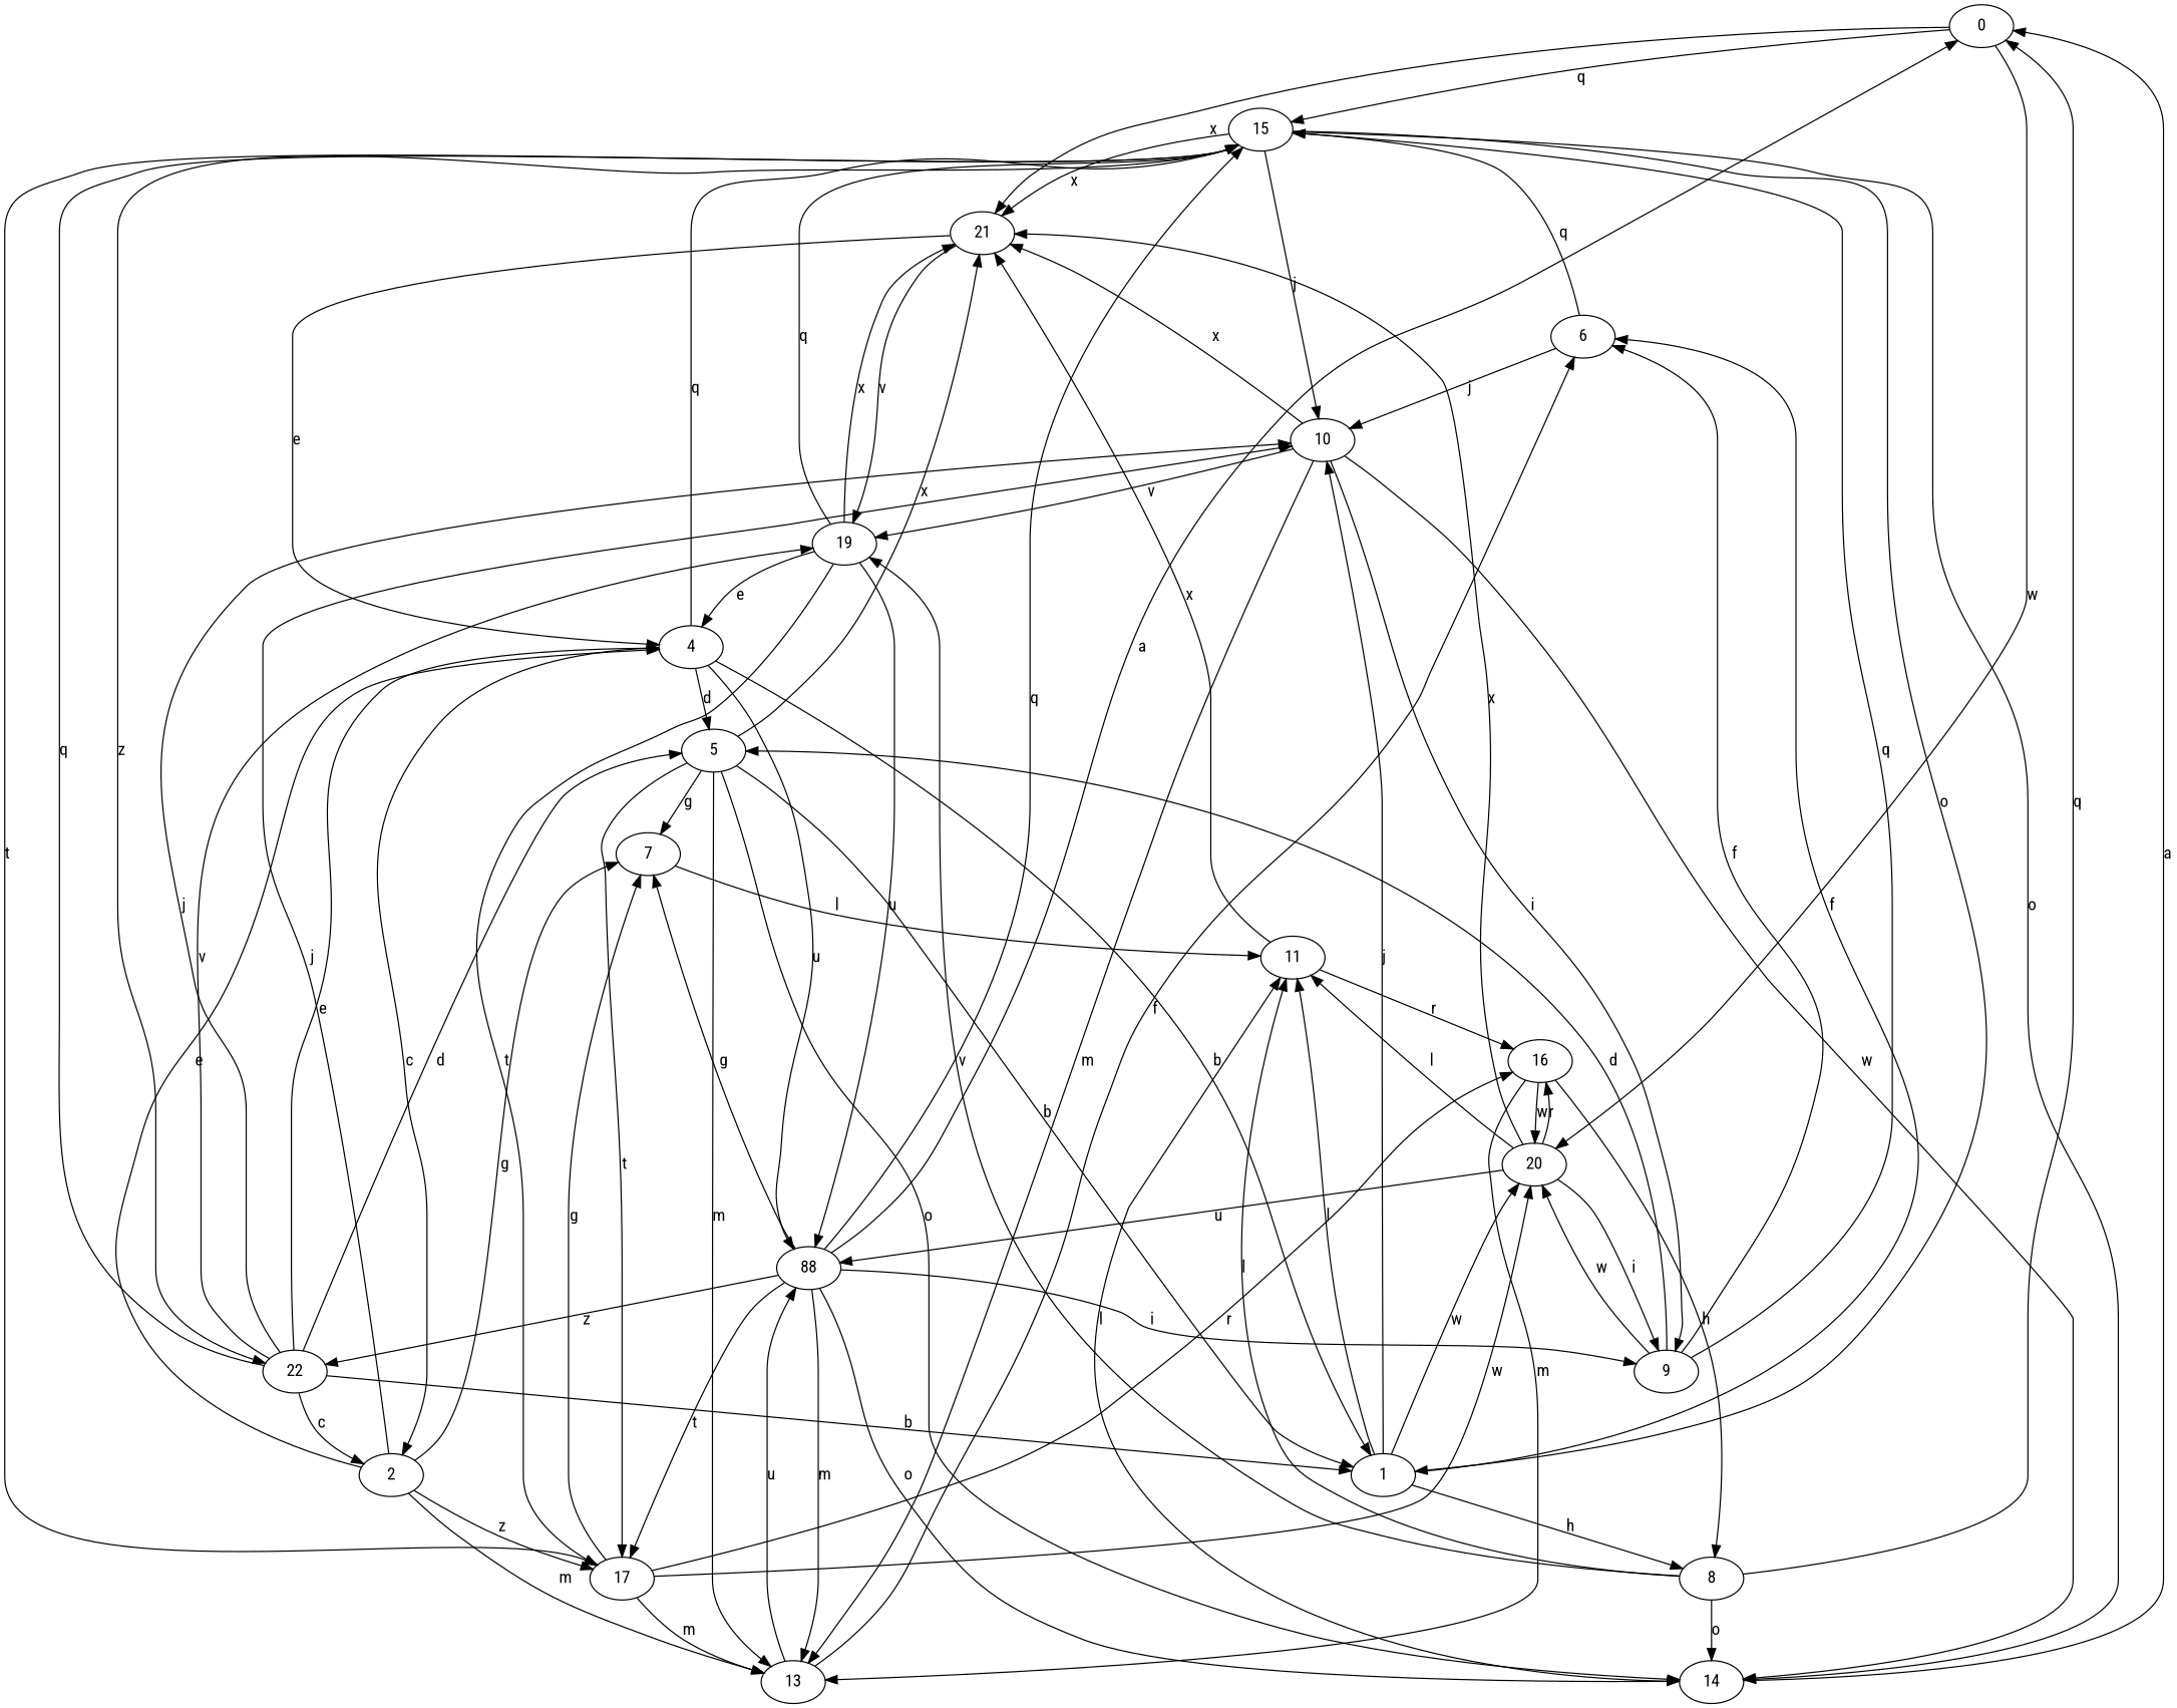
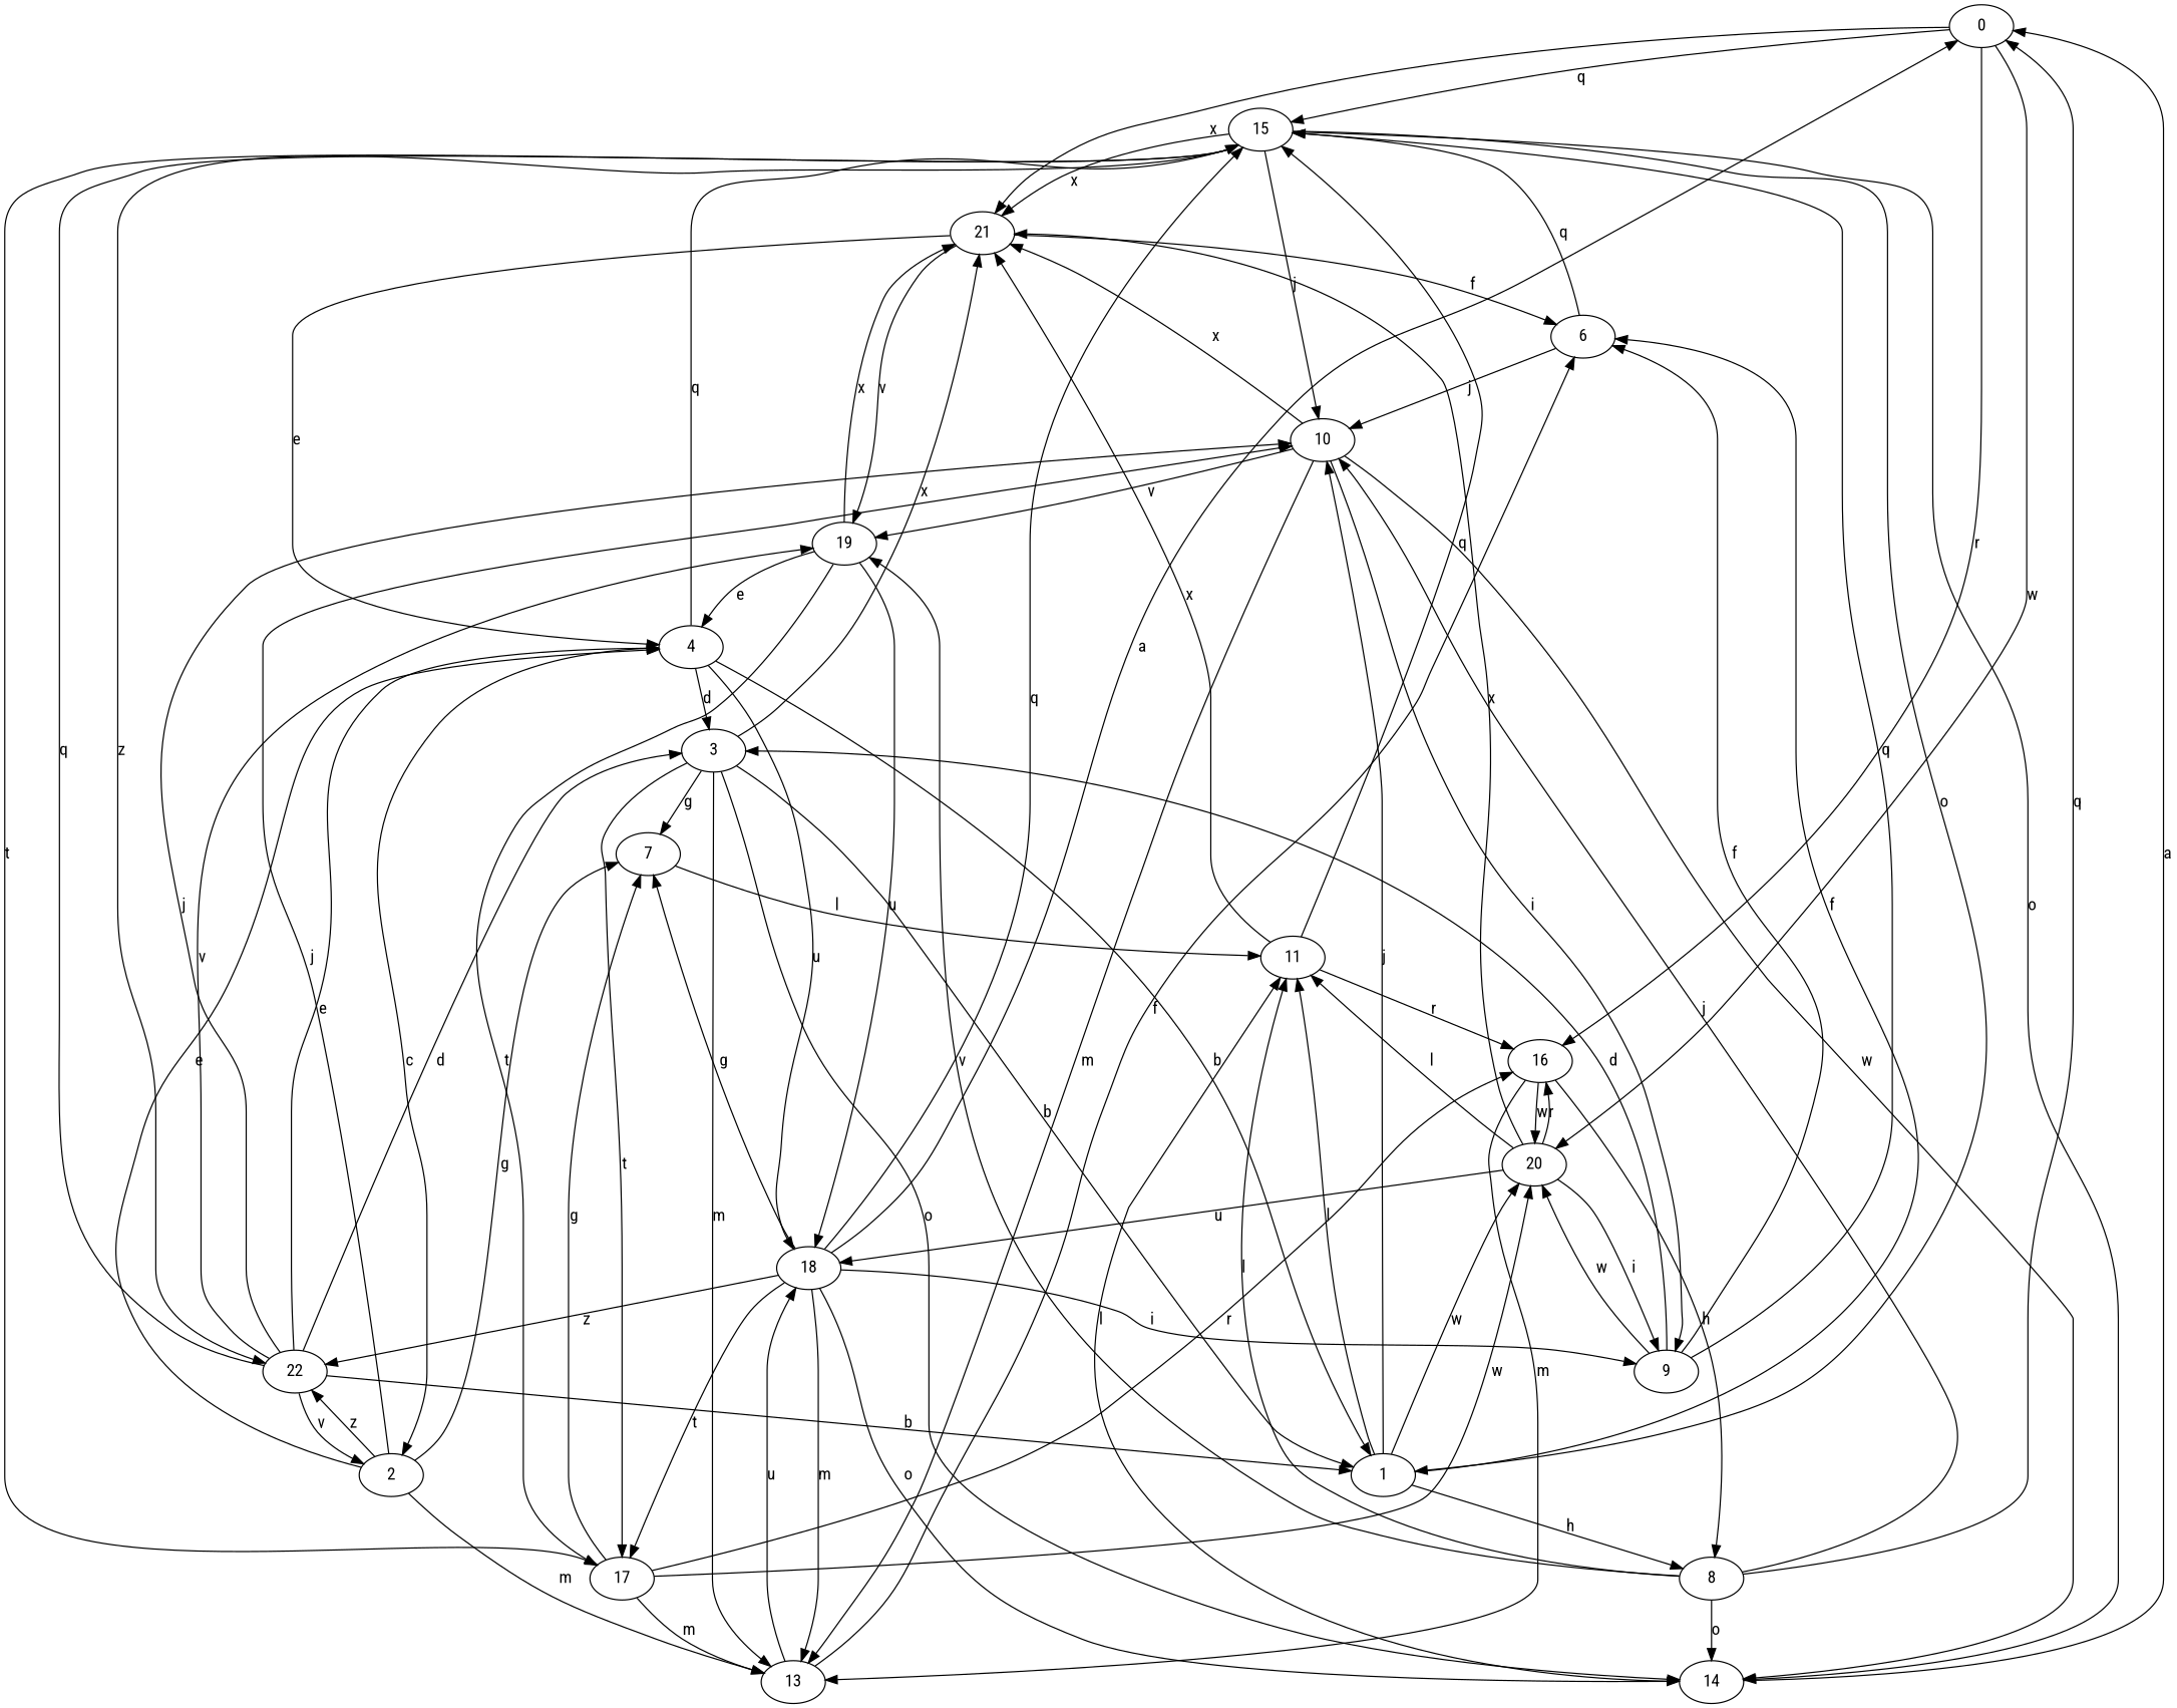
  strict digraph {
    fontname="Roboto Condensed"
    node [fontname="Roboto Condensed"]
    edge [fontname="Roboto Condensed"]
    0
    15
    16
    20
    21
    1
    10
    22
    14
    17
    8
    13
    11
    9
-   18 [label=88]
+   18
    6
    4
    19
    2
    7
-   3 [label=5]
+   3
    0 -> 15 [label=q]
+   0 -> 16 [label=r]
    0 -> 20 [label=w]
    0 -> 21 [label=x]
    15 -> 21 [label=x]
    15 -> 1 [label=o]
    15 -> 10 [label=j]
    15 -> 22 [label=z]
    15 -> 14 [label=o]
    15 -> 17 [label=t]
    16 -> 20 [label=w]
    16 -> 8 [label=h]
    16 -> 13 [label=m]
    20 -> 16 [label=r]
    20 -> 21 [label=x]
    20 -> 11 [label=l]
    20 -> 9 [label=i]
    20 -> 18 [label=u]
+   21 -> 6 [label=f]
    21 -> 4 [label=e]
    21 -> 19 [label=v]
    1 -> 20 [label=w]
    1 -> 10 [label=j]
    1 -> 8 [label=h]
    1 -> 11 [label=l]
    1 -> 6 [label=f]
    10 -> 21 [label=x]
    10 -> 14 [label=w]
    10 -> 13 [label=m]
    10 -> 9 [label=i]
    10 -> 19 [label=v]
    22 -> 15 [label=q]
    22 -> 1 [label=b]
    22 -> 10 [label=j]
    22 -> 4 [label=e]
    22 -> 19 [label=v]
-   22 -> 2 [label=c]
+   22 -> 2 [label=v]
    22 -> 3 [label=d]
    14 -> 0 [label=a]
    14 -> 11 [label=l]
    17 -> 16 [label=r]
    17 -> 20 [label=w]
    17 -> 13 [label=m]
    17 -> 7 [label=g]
    8 -> 0 [label=q]
+   8 -> 10 [label=j]
    8 -> 14 [label=o]
    8 -> 11 [label=l]
    8 -> 19 [label=v]
    13 -> 18 [label=u]
    13 -> 6 [label=f]
    11 -> 16 [label=r]
    11 -> 21 [label=x]
    9 -> 15 [label=q]
    9 -> 20 [label=w]
    9 -> 6 [label=f]
    9 -> 3 [label=d]
    18 -> 0 [label=a]
    18 -> 15 [label=q]
    18 -> 22 [label=z]
    18 -> 14 [label=o]
    18 -> 17 [label=t]
    18 -> 13 [label=m]
    18 -> 9 [label=i]
    18 -> 7 [label=g]
    6 -> 15 [label=q]
    6 -> 10 [label=j]
    4 -> 15 [label=q]
    4 -> 1 [label=b]
    4 -> 18 [label=u]
    4 -> 2 [label=c]
    4 -> 3 [label=d]
-   19 -> 15 [label=q]
+   11 -> 15 [label=q]
    19 -> 21 [label=x]
    19 -> 17 [label=t]
    19 -> 18 [label=u]
    19 -> 4 [label=e]
    2 -> 10 [label=j]
-   2 -> 17 [label=z]
+   2 -> 22 [label=z]
    2 -> 13 [label=m]
    2 -> 4 [label=e]
    2 -> 7 [label=g]
    7 -> 11 [label=l]
    3 -> 21 [label=x]
    3 -> 1 [label=b]
    3 -> 14 [label=o]
    3 -> 17 [label=t]
    3 -> 13 [label=m]
    3 -> 7 [label=g]
  }
